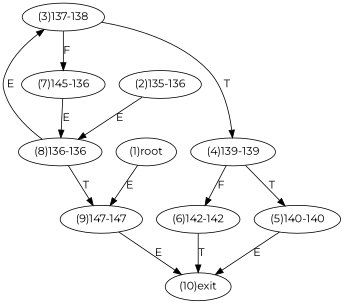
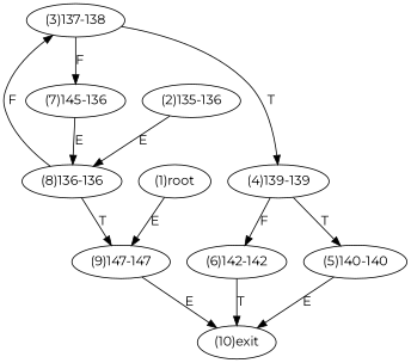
  digraph {
    fontname=Montserrat
    node [fontname=Montserrat]
    edge [fontname=Montserrat]
    n1 [label="(1)root"]
    n2 [label="(9)147-147"]
    n3 [label="(2)135-136"]
    n4 [label="(8)136-136"]
    n5 [label="(3)137-138"]
    n6 [label="(4)139-139"]
    n7 [label="(7)145-136"]
    n8 [label="(5)140-140"]
    n9 [label="(6)142-142"]
    n10 [label="(10)exit"]
    n1 -> n2 [label=E]
    n2 -> n10 [label=E]
    n3 -> n4 [label=E]
    n4 -> n2 [label=T]
-   n4 -> n5 [label=E]
+   n4 -> n5 [label=F]
    n5 -> n6 [label=T]
    n5 -> n7 [label=F]
    n6 -> n8 [label=T]
    n6 -> n9 [label=F]
    n7 -> n4 [label=E]
    n8 -> n10 [label=E]
    n9 -> n10 [label=T]
  }
